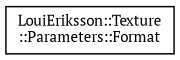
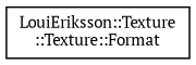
  digraph {
    rankdir=LR
    fontname="PT Serif"
-   n1 [color=black fillcolor=white fontname="PT Serif" fontsize=10 height=0.2 label="LouiEriksson::Texture\l::Parameters::Format" shape=record style=filled width=0.4]
+   n1 [color=black fillcolor=white fontname="PT Serif" fontsize=10 height=0.2 label="LouiEriksson::Texture\l::Texture::Format" shape=record style=filled width=0.4]
  }
